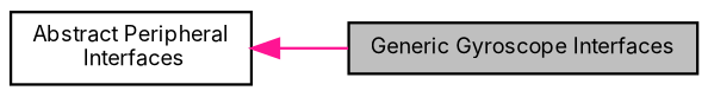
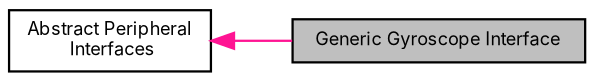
  digraph {
    rankdir=LR
    fontname=Inter
    node [color=black fontname=Inter fontsize=8 shape=record]
-   n1 [fillcolor=grey75 fontcolor=black height=0.2 label="Generic Gyroscope Interfaces" style=filled width=0.4]
+   n1 [fillcolor=grey75 fontcolor=black height=0.2 label="Generic Gyroscope Interface" style=filled width=0.4]
    n2 [height=0.2 label="Abstract Peripheral\l Interfaces" width=0.4]
    n2 -> n1 [dir=back fontname=Inter fontsize=8 labelfontname=Helvetica labelfontsize=8 shape=plaintext style=solid color=deeppink]
  }
